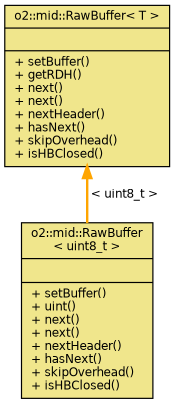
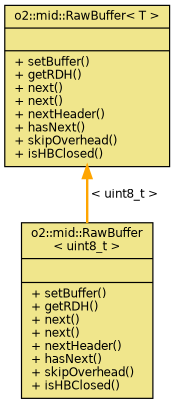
  digraph {
    node [color=black fillcolor=khaki fontname=Helvetica fontsize=10 shape=record style=filled]
    n1 [fontcolor=black height=0.2 label="{o2::mid::RawBuffer\< T \>\n||+ setBuffer()\l+ getRDH()\l+ next()\l+ next()\l+ nextHeader()\l+ hasNext()\l+ skipOverhead()\l+ isHBClosed()\l}" width=0.4]
-   n2 [height=0.2 label="{o2::mid::RawBuffer\l\< uint8_t \>\n||+ setBuffer()\l+ uint()\l+ next()\l+ next()\l+ nextHeader()\l+ hasNext()\l+ skipOverhead()\l+ isHBClosed()\l}" width=0.4]
+   n2 [height=0.2 label="{o2::mid::RawBuffer\l\< uint8_t \>\n||+ setBuffer()\l+ getRDH()\l+ next()\l+ next()\l+ nextHeader()\l+ hasNext()\l+ skipOverhead()\l+ isHBClosed()\l}" width=0.4]
    n1 -> n2 [color=orange dir=back fontname=Helvetica fontsize=10 label=" \< uint8_t \>" labelfontname=Helvetica labelfontsize=10 style=bold]
  }
